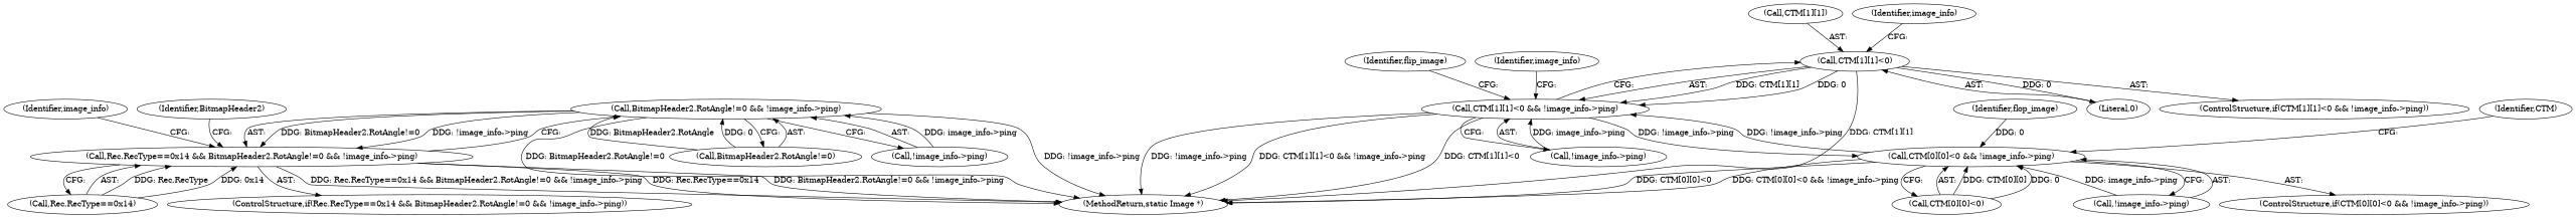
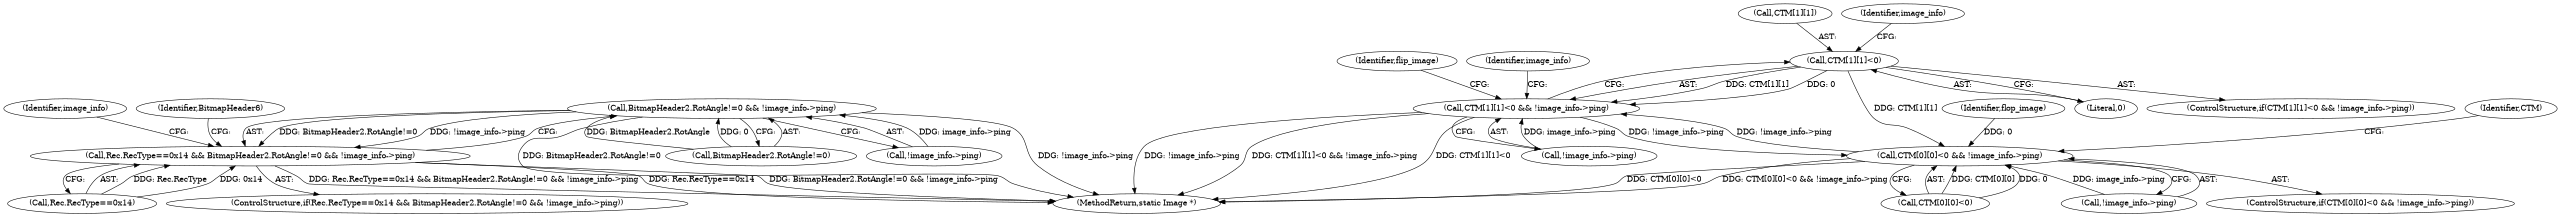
  digraph {
    n1 [label="(Call,CTM[1][1]<0)"]
    n2 [label="(Call,CTM[1][1]<0 && !image_info->ping)"]
    n3 [label="(MethodReturn,static Image *)"]
    n4 [label="(Literal,0)"]
    n5 [label="(ControlStructure,if(CTM[1][1]<0 && !image_info->ping))"]
    n6 [label="(Call,CTM[0][0]<0 && !image_info->ping)"]
    n7 [label="(Call,!image_info->ping)"]
    n8 [label="(Call,BitmapHeader2.RotAngle!=0 && !image_info->ping)"]
    n9 [label="(Call,Rec.RecType==0x14 && BitmapHeader2.RotAngle!=0 && !image_info->ping)"]
    n10 [label="(Call,BitmapHeader2.RotAngle!=0)"]
    n11 [label="(Call,!image_info->ping)"]
    n12 [label="(Call,CTM[0][0]<0)"]
    n13 [label="(ControlStructure,if(CTM[0][0]<0 && !image_info->ping))"]
    n14 [label="(Call,!image_info->ping)"]
    n15 [label="(ControlStructure,if(Rec.RecType==0x14 && BitmapHeader2.RotAngle!=0 && !image_info->ping))"]
    n16 [label="(Call,Rec.RecType==0x14)"]
    n17 [label="(Identifier,flop_image)"]
    n18 [label="(Identifier,CTM)"]
    n19 [label="(Call,CTM[1][1])"]
    n20 [label="(Identifier,image_info)"]
    n21 [label="(Identifier,flip_image)"]
    n22 [label="(Identifier,image_info)"]
    n23 [label="(Identifier,image_info)"]
-   n24 [label="(Identifier,BitmapHeader2)"]
+   n24 [label="(Identifier,BitmapHeader6)"]
    n1 -> n2 [label="AST: "]
    n1 -> n2 [label="DDG: CTM[1][1]"]
    n1 -> n2 [label="DDG: 0"]
-   n1 -> n3 [label="DDG: CTM[1][1]"]
-   n1 -> n4 [label="DDG: 0"]
+   n1 -> n6 [label="DDG: CTM[1][1]"]
+   n1 -> n4 [label="CFG: "]
    n1 -> n5 [label="AST: "]
    n2 -> n1 [label="CFG: "]
    n2 -> n3 [label="DDG: CTM[1][1]<0"]
    n2 -> n3 [label="DDG: !image_info->ping"]
    n2 -> n3 [label="DDG: CTM[1][1]<0 && !image_info->ping"]
    n2 -> n6 [label="DDG: !image_info->ping"]
    n2 -> n7 [label="CFG: "]
    n4 -> n1 [label="AST: "]
    n6 -> n2 [label="DDG: !image_info->ping"]
    n6 -> n3 [label="DDG: CTM[0][0]<0"]
    n6 -> n3 [label="DDG: CTM[0][0]<0 && !image_info->ping"]
    n6 -> n12 [label="CFG: "]
    n6 -> n13 [label="AST: "]
    n6 -> n14 [label="CFG: "]
    n7 -> n2 [label="AST: "]
    n7 -> n2 [label="DDG: image_info->ping"]
    n8 -> n3 [label="DDG: BitmapHeader2.RotAngle!=0"]
    n8 -> n3 [label="DDG: !image_info->ping"]
    n8 -> n9 [label="AST: "]
    n8 -> n9 [label="DDG: BitmapHeader2.RotAngle!=0"]
    n8 -> n9 [label="DDG: !image_info->ping"]
    n8 -> n10 [label="CFG: "]
    n8 -> n11 [label="CFG: "]
    n9 -> n3 [label="DDG: BitmapHeader2.RotAngle!=0 && !image_info->ping"]
    n9 -> n3 [label="DDG: Rec.RecType==0x14 && BitmapHeader2.RotAngle!=0 && !image_info->ping"]
    n9 -> n3 [label="DDG: Rec.RecType==0x14"]
    n9 -> n8 [label="CFG: "]
    n9 -> n15 [label="AST: "]
    n9 -> n16 [label="CFG: "]
    n10 -> n8 [label="AST: "]
    n10 -> n8 [label="DDG: BitmapHeader2.RotAngle"]
    n10 -> n8 [label="DDG: 0"]
    n11 -> n8 [label="AST: "]
    n11 -> n8 [label="DDG: image_info->ping"]
    n12 -> n6 [label="AST: "]
    n12 -> n6 [label="DDG: CTM[0][0]"]
    n12 -> n6 [label="DDG: 0"]
    n14 -> n6 [label="AST: "]
    n14 -> n6 [label="DDG: image_info->ping"]
    n16 -> n9 [label="AST: "]
    n16 -> n9 [label="DDG: Rec.RecType"]
    n16 -> n9 [label="DDG: 0x14"]
    n17 -> n6 [label="DDG: 0"]
    n18 -> n6 [label="CFG: "]
    n19 -> n1 [label="AST: "]
    n20 -> n1 [label="CFG: "]
    n21 -> n2 [label="CFG: "]
    n22 -> n2 [label="CFG: "]
    n23 -> n9 [label="CFG: "]
    n24 -> n9 [label="CFG: "]
  }
